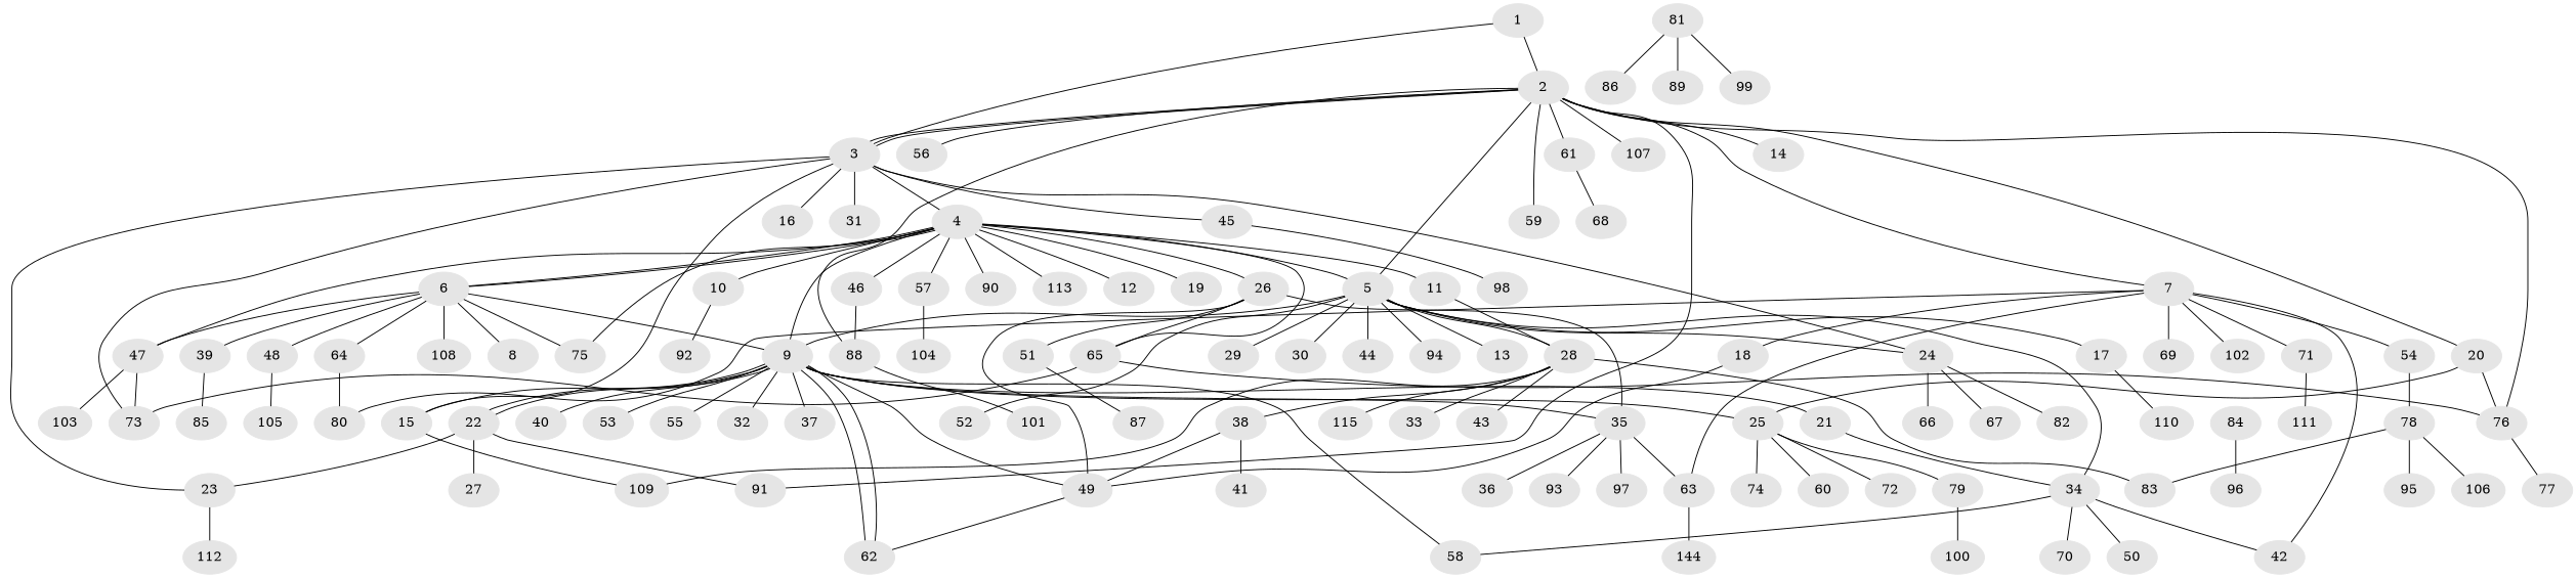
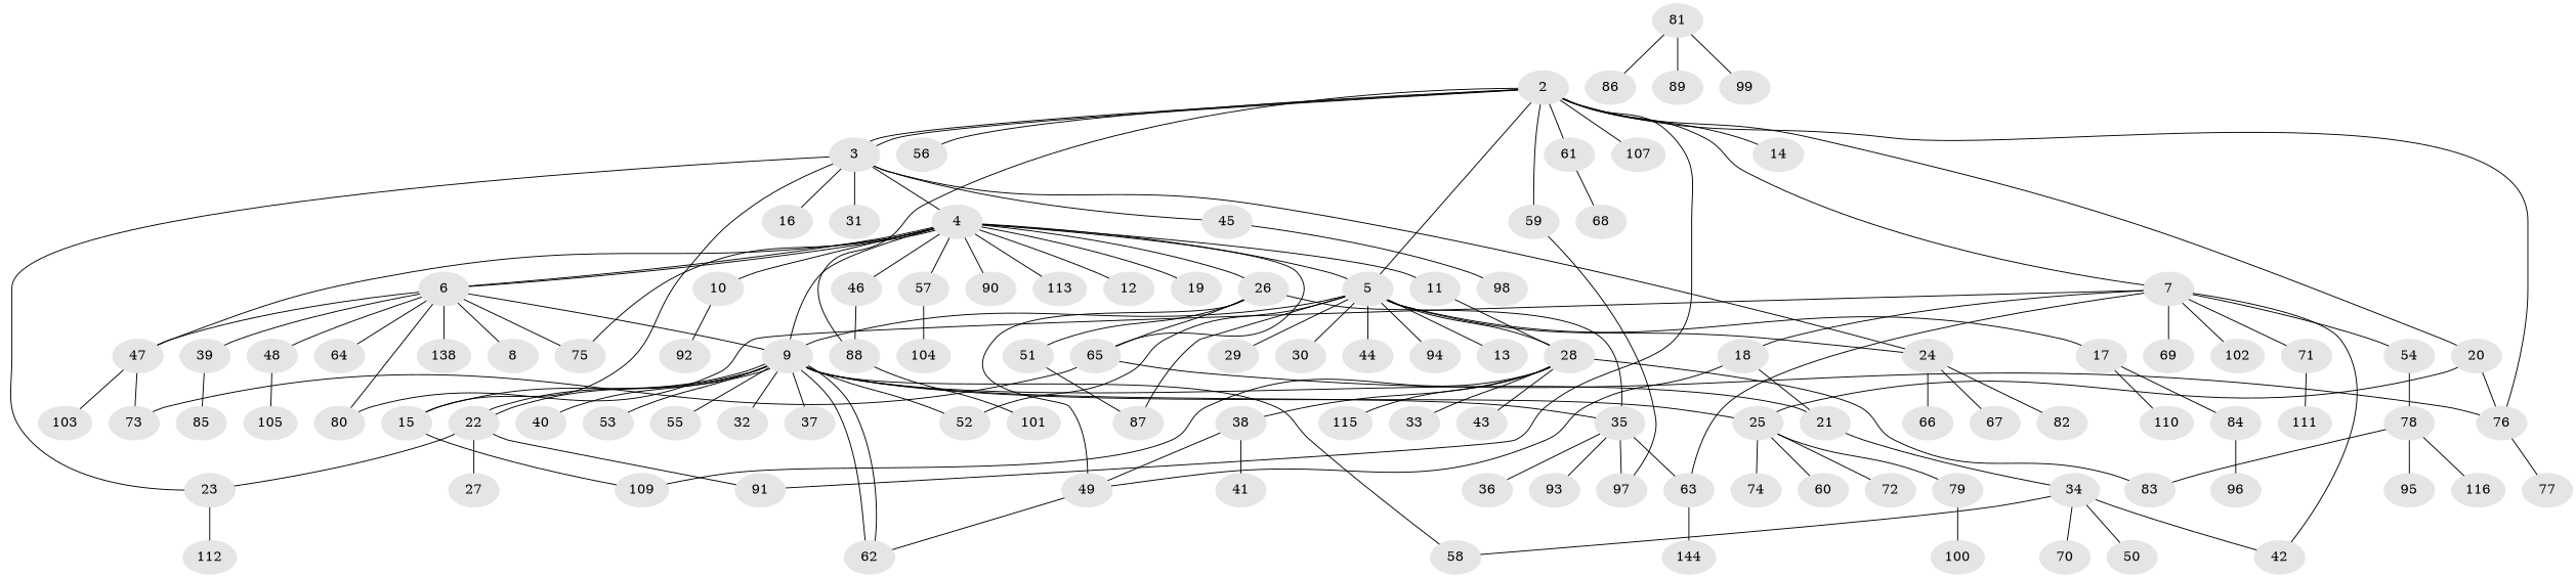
  graph {
    node [color=gray90 style=filled]
-   1
    2
    3
    5
    7
    14
    20
    56
    59
    61
    76
    88
    91
    107
    4
    15
    16
    23
    24
    31
    45
    73
    9
    13
    17
    28
    29
    30
    44
    52
    87
    94
    80
    18
    42
    54
    63
    69
    71
    102
    25
    97
    68
    77
    101
    6
    10
    11
    12
    19
    26
    46
    47
    57
    65
    90
    113
    75
    109
    112
    66
    67
    82
    98
    8
    39
    48
    64
-   108
+   108 [label=138]
    21
    22
    32
    35
    37
    40
    53
    55
    58
    62
    92
    49
    51
    103
    104
    81
    86
    89
    99
    84
    110
    33
    38
    43
    83
    115
    85
    105
    78
    n99 [label=144]
    111
    34
    27
    60
    72
    74
    79
    36
    93
    96
    50
    70
    100
    41
    95
-   106
-   1 -- 2
-   1 -- 3
+   106 [label=116]
    2 -- 3
    2 -- 3
    2 -- 5
    2 -- 7
    2 -- 14
    2 -- 20
    2 -- 56
    2 -- 59
    2 -- 61
    2 -- 76
    2 -- 88
    2 -- 91
    2 -- 107
    3 -- 4
    3 -- 15
    3 -- 16
    3 -- 23
    3 -- 24
    3 -- 31
    3 -- 45
-   3 -- 73
    5 -- 24
    5 -- 9
    5 -- 13
    5 -- 17
    5 -- 28
    5 -- 29
    5 -- 30
    5 -- 44
    5 -- 52
-   5 -- 34
+   5 -- 87
    5 -- 94
    7 -- 80
    7 -- 18
    7 -- 42
    7 -- 54
    7 -- 63
    7 -- 69
    7 -- 71
    7 -- 102
    20 -- 76
    20 -- 25
+   59 -- 97
    61 -- 68
    76 -- 77
    88 -- 101
    4 -- 5
    4 -- 9
    4 -- 6
    4 -- 6
    4 -- 10
    4 -- 11
    4 -- 12
    4 -- 19
    4 -- 26
    4 -- 46
    4 -- 47
    4 -- 57
    4 -- 65
    4 -- 90
    4 -- 113
    4 -- 75
    15 -- 109
    23 -- 112
    24 -- 66
    24 -- 67
    24 -- 82
    45 -- 98
    9 -- 15
-   9 -- 49
+   9 -- 52
    9 -- 25
    9 -- 21
    9 -- 22
    9 -- 22
    9 -- 32
    9 -- 35
    9 -- 37
    9 -- 40
    9 -- 53
    9 -- 55
    9 -- 58
    9 -- 62
    9 -- 62
+   17 -- 84
    17 -- 110
    28 -- 109
    28 -- 33
    28 -- 38
    28 -- 43
    28 -- 83
    28 -- 115
+   18 -- 21
    18 -- 49
    54 -- 78
    63 -- n99
    71 -- 111
    25 -- 60
    25 -- 72
    25 -- 74
    25 -- 79
    6 -- 9
-   64 -- 80
+   6 -- 80
    6 -- 47
    6 -- 75
    6 -- 8
    6 -- 39
    6 -- 48
    6 -- 64
    6 -- 108
    10 -- 92
    11 -- 28
    26 -- 65
    26 -- 35
    26 -- 49
    26 -- 51
    46 -- 88
    47 -- 73
    47 -- 103
    57 -- 104
    65 -- 76
    65 -- 73
    39 -- 85
    48 -- 105
    21 -- 34
    22 -- 91
    22 -- 23
    22 -- 27
    35 -- 63
    35 -- 97
    35 -- 36
    35 -- 93
    49 -- 62
    51 -- 87
    81 -- 86
    81 -- 89
    81 -- 99
    84 -- 96
    38 -- 49
    38 -- 41
    78 -- 83
    78 -- 95
    78 -- 106
    34 -- 42
    34 -- 58
    34 -- 50
    34 -- 70
    79 -- 100
  }
